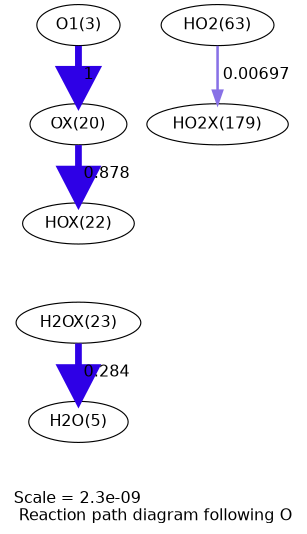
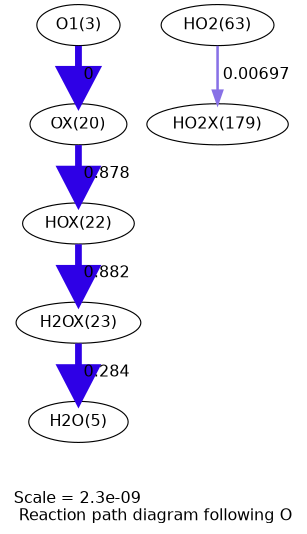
  digraph {
    fontname=Helvetica
    label="Scale = 2.3e-09\l Reaction path diagram following O"
    node [fontname=Helvetica]
    edge [arrowsize=2.95 color="0.7, 1.38, 0.9" fontname=Helvetica penwidth=5.91]
    n1 [label="O1(3)"]
    n2 [label="OX(20)"]
    n3 [label="HOX(22)"]
    n4 [label="H2OX(23)"]
    n5 [label="H2O(5)"]
    n6 [label="HO2(63)"]
    n7 [label="HO2X(179)"]
-   n1 -> n2 [arrowsize=3 color="0.7, 1.5, 0.9" label=" 1" penwidth=6]
+   n1 -> n2 [arrowsize=3 color="0.7, 1.5, 0.9" label=" 0" penwidth=6]
    n2 -> n3 [label=" 0.878" penwidth=5.9]
+   n3 -> n4 [label=" 0.882"]
    n4 -> n5 [label=" 0.284"]
    n6 -> n7 [arrowsize=1.13 color="0.7, 0.507, 0.9" label=" 0.00697" penwidth=2.25]
  }
